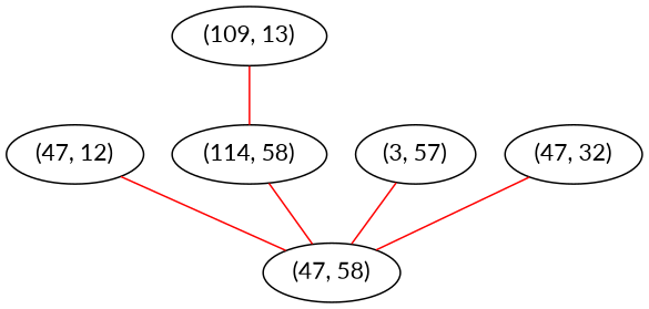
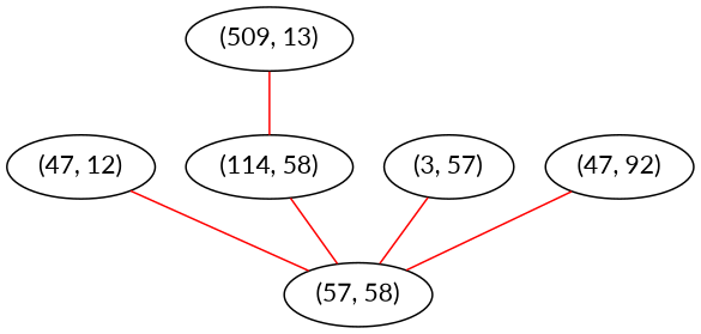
  graph {
    fontname=Lato
    node [fontname=Lato]
    edge [color=red fontname=Lato weight=1]
    "(47, 12)"
-   "(47, 58)"
-   "(109, 13)"
+   "(47, 58)" [label="(57, 58)"]
+   "(109, 13)" [label="(509, 13)"]
    "(114, 58)"
    n5 [label="(3, 57)"]
-   "(47, 92)" [label="(47, 32)"]
+   "(47, 92)"
    "(47, 12)" -- "(47, 58)"
    "(109, 13)" -- "(114, 58)"
    "(114, 58)" -- "(47, 58)"
    n5 -- "(47, 58)"
    "(47, 92)" -- "(47, 58)"
  }
